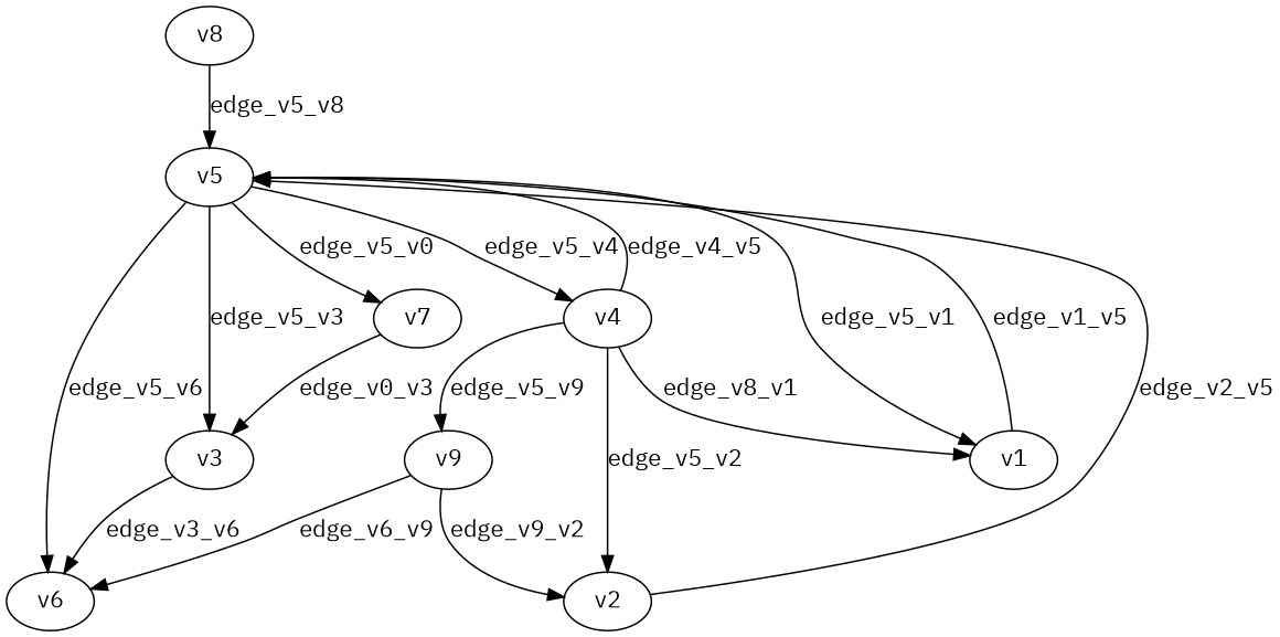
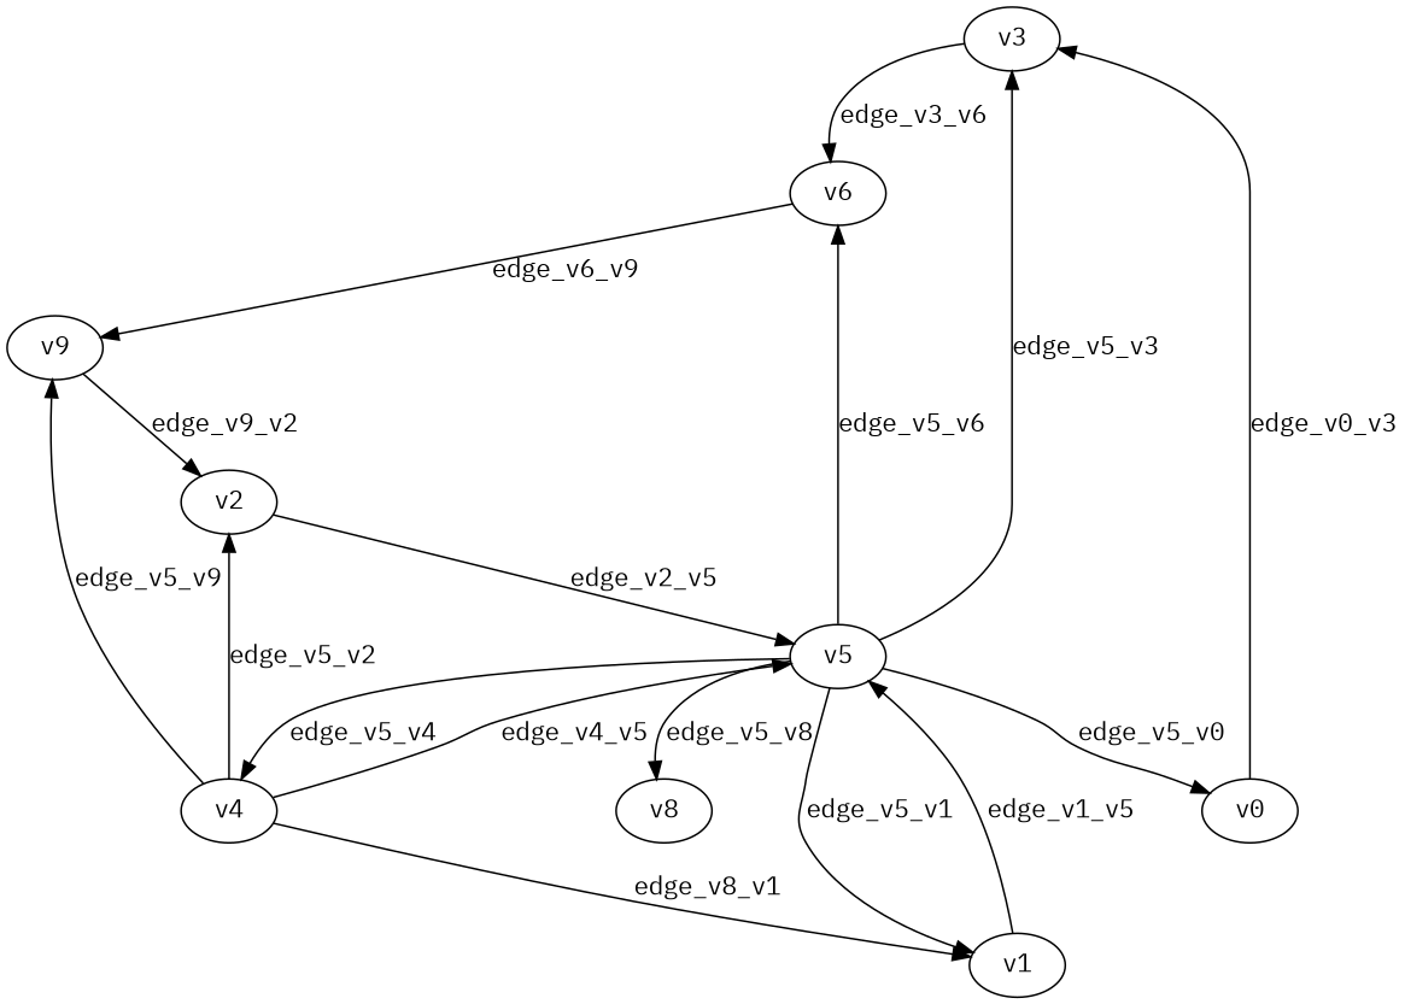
  digraph {
    fontname="IBM Plex Mono"
    node [fontname="IBM Plex Mono" player=0]
    edge [discount=0.327 fontname="IBM Plex Mono"]
    v3 [player=1]
-   v0 [label=v7]
+   v0
    v6
    v1 [player=1]
    v5
    v4
    v8
    v2
    v9 [player=1]
    v3 -> v6 [label=edge_v3_v6 weight=3.77]
    v0 -> v3 [label=edge_v0_v3 weight=4.47]
-   v9 -> v6 [label=edge_v6_v9 weight=1.06]
+   v6 -> v9 [label=edge_v6_v9 weight=1.06]
    v1 -> v5 [label=edge_v1_v5 weight=5.68]
    v5 -> v3 [label=edge_v5_v3 weight=7.69]
    v5 -> v0 [label=edge_v5_v0 weight=3.85]
    v5 -> v6 [label=edge_v5_v6 weight=7.57]
    v5 -> v1 [label=edge_v5_v1 weight=3.64]
    v5 -> v4 [label=edge_v5_v4 weight=-4.49]
-   v8 -> v5 [label=edge_v5_v8 weight=9.41]
+   v5 -> v8 [label=edge_v5_v8 weight=9.41]
    v4 -> v1 [label=edge_v8_v1 weight=-2.63]
    v4 -> v5 [label=edge_v4_v5 weight=-6.81]
    v4 -> v2 [label=edge_v5_v2 weight=8.82]
    v4 -> v9 [label=edge_v5_v9 weight=5.93]
    v2 -> v5 [label=edge_v2_v5 weight=0.67]
    v9 -> v2 [label=edge_v9_v2 weight=0.29]
  }
